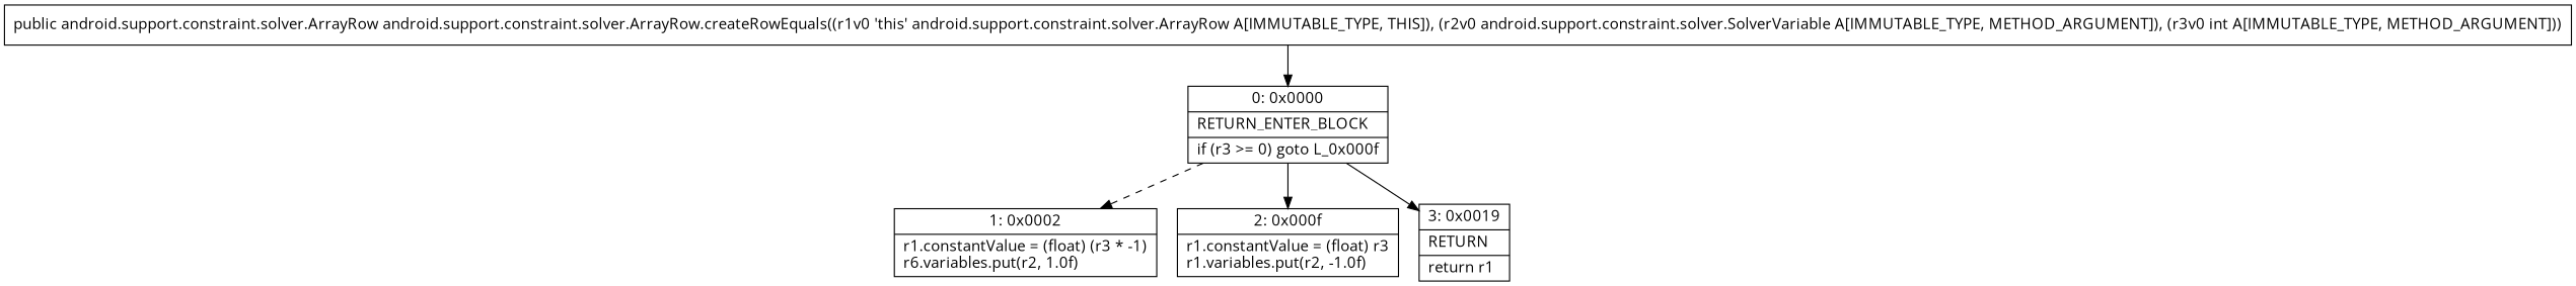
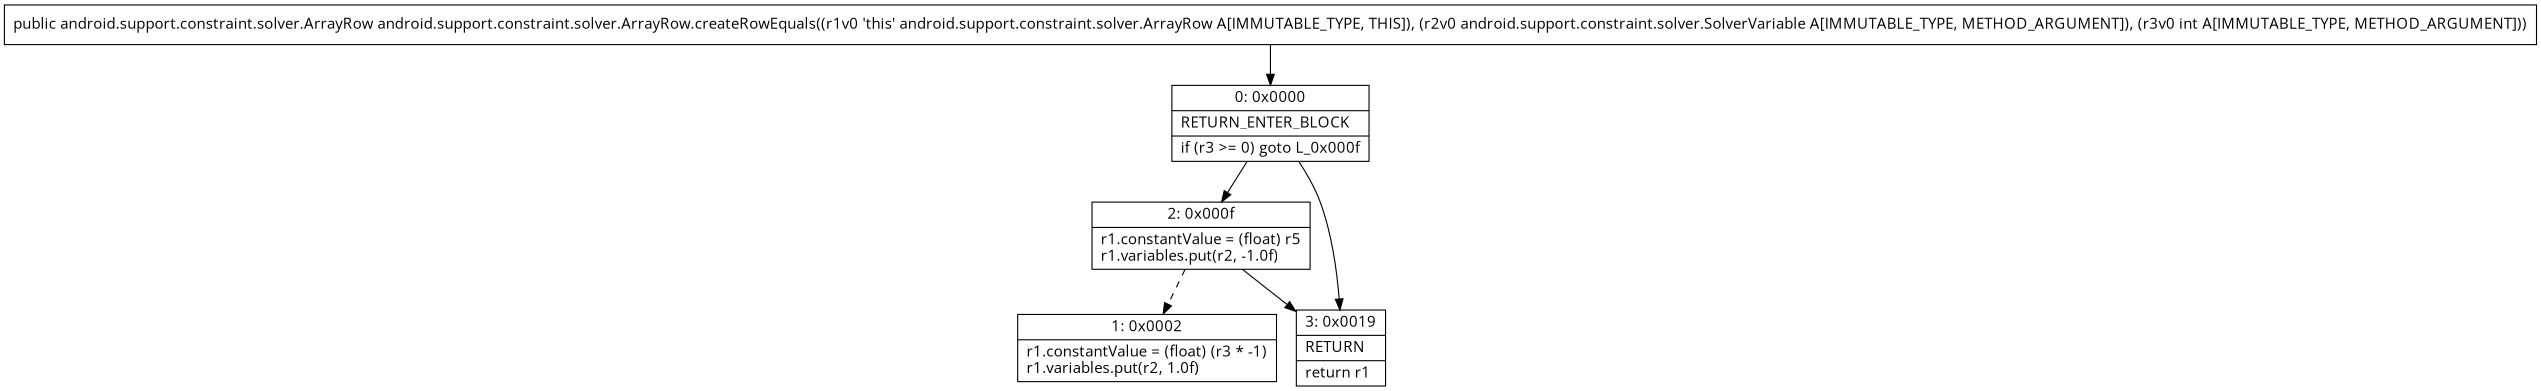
  digraph {
    fontname="Open Sans"
    node [fontname="Open Sans" shape=record]
    edge [fontname="Open Sans"]
    n1 [label="{0\:\ 0x0000|RETURN_ENTER_BLOCK\l|if (r3 \>= 0) goto L_0x000f\l}"]
-   n2 [label="{1\:\ 0x0002|r1.constantValue = (float) (r3 * \-1)\lr6.variables.put(r2, 1.0f)\l}"]
-   n3 [label="{2\:\ 0x000f|r1.constantValue = (float) r3\lr1.variables.put(r2, \-1.0f)\l}"]
+   n2 [label="{1\:\ 0x0002|r1.constantValue = (float) (r3 * \-1)\lr1.variables.put(r2, 1.0f)\l}"]
+   n3 [label="{2\:\ 0x000f|r1.constantValue = (float) r5\lr1.variables.put(r2, \-1.0f)\l}"]
    n4 [label="{3\:\ 0x0019|RETURN\l|return r1\l}"]
    n5 [label="{public android.support.constraint.solver.ArrayRow android.support.constraint.solver.ArrayRow.createRowEquals((r1v0 'this' android.support.constraint.solver.ArrayRow A[IMMUTABLE_TYPE, THIS]), (r2v0 android.support.constraint.solver.SolverVariable A[IMMUTABLE_TYPE, METHOD_ARGUMENT]), (r3v0 int A[IMMUTABLE_TYPE, METHOD_ARGUMENT])) }"]
-   n1 -> n2 [style=dashed]
+   n3 -> n2 [style=dashed]
    n1 -> n3
    n1 -> n4
+   n3 -> n4
    n5 -> n1
  }
